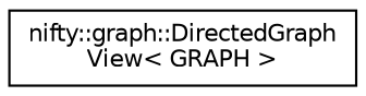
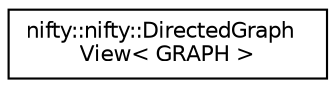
  digraph {
    rankdir=LR
-   n1 [color=black fillcolor=white fontname=Helvetica fontsize=10 height=0.2 label="nifty::graph::DirectedGraph\lView\< GRAPH \>" shape=record style=filled width=0.4]
+   n1 [color=black fillcolor=white fontname=Helvetica fontsize=10 height=0.2 label="nifty::nifty::DirectedGraph\lView\< GRAPH \>" shape=record style=filled width=0.4]
  }
